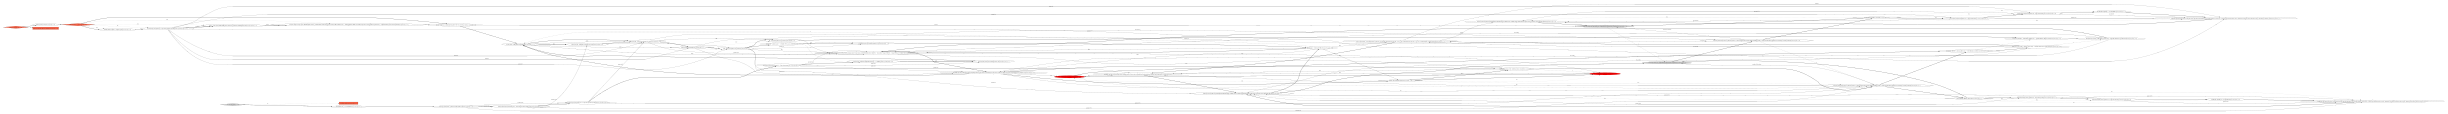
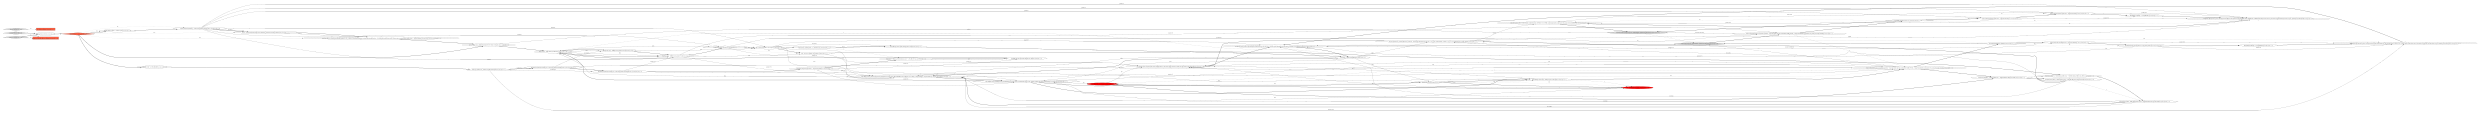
  digraph {
    fontname="Playfair Display"
    rankdir=LR
    node [fillcolor=white fontname="Playfair Display" shape=ellipse style=filled]
    edge [fontname="Playfair Display" style=solid]
    n1 [label="final int index = fieldCollation.getFieldIndex()@@@11@@@['1', '1', '1']"]
    n2 [label="Expression arg0 = fieldReference(parameterV0,index)@@@12@@@['0', '0', '1']"]
    n3 [label="Expression arg1 = fieldReference(parameterV1,index)@@@13@@@['1', '1', '1']"]
    n4 [label="Primitive.flavor(fieldClass(index))@@@14@@@['1', '1', '1']" shape=diamond]
    n5 [label="body.add(Expressions.statement(Expressions.assign(parameterC,Expressions.call(,fieldNullable(index)? (nullsFirst != descending? \"compareNullsFirst\": \"compareNullsLast\"): \"compare\",arg0,arg1))))@@@20@@@['1', '1', '1']"]
    n6 [label="arg0 = RexToLixTranslator.convert(arg0,)@@@15@@@['1', '1', '1']"]
    n7 [label="arg1 = RexToLixTranslator.convert(arg1,)@@@16@@@['0', '0', '1']"]
    n8 [label="final List<MemberDeclaration> memberDeclarations = Expressions.list(Expressions.methodDecl(Modifier.PUBLIC,,\"compare\",ImmutableList.of(parameterV0,parameterV1),body.toBlock()))@@@32@@@['1', '1', '0']"]
    n9 [label="body.add(Expressions.ifThen(Expressions.notEqual(parameterC,Expressions.constant(0)),Expressions.return_(null,descending? Expressions.negate(parameterC): parameterC)))@@@21@@@['1', '1', '1']"]
    n10 [label="body.add(Expressions.return_(null,Expressions.constant(0)))@@@23@@@['1', '0', '1']"]
    n11 [fillcolor=red label="arg0 = EnumUtils.convert(arg0,)@@@22@@@['0', '1', '0']"]
    n12 [label="body.add(Expressions.declare(mod,parameterC,null))@@@16@@@['1', '1', '0']"]
    n13 [label="final int mod = collations.size() == 1? Modifier.FINAL: 0@@@15@@@['1', '1', '0']"]
    n14 [label="memberDeclarations.add(overridingMethodDecl(BuiltInMethod.COMPARATOR_COMPARE.method,ImmutableList.of(parameterO0,parameterO1),bridgeBody.toBlock()))@@@30@@@['1', '1', '1']"]
    n15 [label="body.add(Expressions.statement(Expressions.assign(parameterC,Expressions.call(method.getDeclaringClass(),method.getName(),arg0,arg1))))@@@28@@@['1', '1', '0']"]
    n16 [label="bridgeBody.add(Expressions.return_(null,Expressions.call(Expressions.parameter(,\"this\"),BuiltInMethod.COMPARATOR_COMPARE.method,Expressions.convert_(parameterO0,javaRowClass),Expressions.convert_(parameterO1,javaRowClass))))@@@37@@@['1', '1', '0']"]
    n17 [label="memberDeclarations.add(overridingMethodDecl(BuiltInMethod.COMPARATOR_COMPARE.method,ImmutableList.of(parameterO0,parameterO1),bridgeBody.toBlock()))@@@38@@@['1', '1', '0']"]
    n18 [fillcolor=lightgray label="return Pair.of(selector,Expressions.new_(,ImmutableList.of(),memberDeclarations))@@@40@@@['1', '1', '0']"]
    n19 [label="final int index = collation.getFieldIndex()@@@18@@@['1', '1', '0']"]
    n20 [label="final int mod = collation.getFieldCollations().size() == 1? Modifier.FINAL: 0@@@8@@@['0', '0', '1']"]
    n21 [fillcolor=lightgray label="return Expressions.new_(,ImmutableList.of(),memberDeclarations)@@@32@@@['1', '1', '1']"]
    n22 [label="final boolean nullsFirst = fieldCollation.nullDirection == RelFieldCollation.NullDirection.FIRST@@@18@@@['0', '0', '1']"]
    n23 [label="final Type javaRowClass = Primitive.box(this.javaRowClass)@@@4@@@['0', '0', '1']"]
    n24 [label="final ParameterExpression parameterV0 = Expressions.parameter(javaRowClass,\"v0\")@@@5@@@['0', '0', '1']"]
    n25 [label="bridgeBody.add(Expressions.return_(null,Expressions.call(Expressions.parameter(,\"this\"),BuiltInMethod.COMPARATOR_COMPARE.method,Expressions.convert_(parameterO0,javaRowClass),Expressions.convert_(parameterO1,javaRowClass))))@@@29@@@['0', '0', '1']"]
    n26 [label="final ParameterExpression parameterV1 = Expressions.parameter(javaRowClass,\"v1\")@@@6@@@['0', '0', '1']"]
    n27 [label="final List<MemberDeclaration> memberDeclarations = Expressions.list(Expressions.methodDecl(Modifier.PUBLIC,,\"compare\",ImmutableList.of(parameterV0,parameterV1),body.toBlock()))@@@24@@@['1', '0', '1']"]
    n28 [label="final ParameterExpression parameterC = Expressions.parameter(,\"c\")@@@7@@@['0', '0', '1']"]
    n29 [label="Primitive.flavor(fieldClass(index))@@@21@@@['1', '1', '0']" shape=diamond]
    n30 [label="final Method method = (fieldNullable(index)? (nullsFirst ^ descending? BuiltInMethod.COMPARE_NULLS_FIRST: BuiltInMethod.COMPARE_NULLS_LAST): BuiltInMethod.COMPARE).method@@@27@@@['1', '1', '0']"]
    n31 [fillcolor=lightgray label="generateComparator['0', '0', '1']" shape=diamond]
    n32 [fillcolor=tomato label="RelCollation collation@@@2@@@['0', '0', '1']" shape=box]
    n33 [label="BlockBuilder body = new BlockBuilder()@@@3@@@['0', '0', '1']"]
    n34 [label="EnumerableRules.BRIDGE_METHODS@@@33@@@['1', '1', '0']" shape=diamond]
    n35 [label="BlockBuilder bridgeBody = new BlockBuilder()@@@36@@@['1', '1', '0']"]
    n36 [label="final ParameterExpression parameterO1 = Expressions.parameter(,\"o1\")@@@35@@@['1', '1', '0']"]
    n37 [label="final ParameterExpression parameterO0 = Expressions.parameter(,\"o0\")@@@34@@@['1', '1', '0']"]
    n38 [fillcolor=red label="arg1 = EnumUtils.convert(arg1,)@@@23@@@['0', '1', '0']"]
    n39 [label="final boolean nullsFirst = collation.nullDirection == RelFieldCollation.NullDirection.FIRST@@@25@@@['1', '1', '0']"]
    n40 [label="EnumerableRules.BRIDGE_METHODS@@@25@@@['0', '0', '1']" shape=diamond]
    n41 [label="return Pair.of(selector,Expressions.call(BuiltInMethod.NULLS_COMPARATOR.method,Expressions.constant(collation.nullDirection == RelFieldCollation.NullDirection.FIRST),Expressions.constant(collation.getDirection() == RelFieldCollation.Direction.DESCENDING)))@@@8@@@['1', '1', '0']"]
    n42 [label="selector = Expressions.call(BuiltInMethod.IDENTITY_SELECTOR.method)@@@10@@@['1', '1', '0']"]
    n43 [label="final boolean descending = fieldCollation.getDirection() == RelFieldCollation.Direction.DESCENDING@@@19@@@['0', '0', '1']"]
    n44 [label="body.add(Expressions.declare(mod,parameterC,null))@@@9@@@['0', '0', '1']"]
    n45 [label="final boolean descending = collation.getDirection() == RelFieldCollation.Direction.DESCENDING@@@26@@@['1', '1', '0']"]
    n46 [label="final ParameterExpression parameterO1 = Expressions.parameter(,\"o1\")@@@27@@@['0', '0', '1']"]
    n47 [label="BlockBuilder bridgeBody = new BlockBuilder()@@@28@@@['0', '0', '1']"]
    n48 [label="final ParameterExpression parameterO0 = Expressions.parameter(,\"o0\")@@@26@@@['0', '0', '1']"]
    n49 [label="selector = Expressions.lambda(,fieldReference(parameter,collation.getFieldIndex()),parameter)@@@7@@@['1', '1', '0']"]
    n50 [label="ParameterExpression parameter = Expressions.parameter(javaRowClass,\"v\")@@@6@@@['1', '1', '0']"]
    n51 [fillcolor=tomato label="final List<RelFieldCollation> collations@@@2@@@['1', '1', '0']" shape=box]
    n52 [fillcolor=tomato label="collations.size() == 1@@@4@@@['1', '1', '0']" shape=diamond]
    n53 [label="RelFieldCollation collation = collations.get(0)@@@5@@@['1', '1', '0']"]
-   n54 [fillcolor=tomato label="generateCollationKey['1', '0', '0']" shape=diamond]
+   n54 [fillcolor=lightgray label="generateCollationKey['1', '0', '0']" shape=diamond]
    n55 [label="final Expression selector@@@3@@@['1', '1', '0']"]
+   n56 [fillcolor=lightgray label="generateCollationKey['0', '1', '0']" shape=diamond]
    n1 -> n2 [label=index]
    n1 -> n2 [style=bold]
    n1 -> n3 [label=index]
    n1 -> n3 [style=bold]
    n1 -> n4 [label=index]
    n1 -> n5 [label=index]
    n2 -> n3 [style=bold]
    n2 -> n6 [label=arg0]
    n3 -> n4 [style=bold]
    n3 -> n5 [label=parameterV0]
    n3 -> n7 [label=arg1]
    n3 -> n8 [label=parameterV0]
    n4 -> n6 [style=bold]
    n4 -> n6 [label=true style=dotted]
    n4 -> n7 [label=true style=dotted]
    n4 -> n8 [label=parameterV1]
    n4 -> n9 [label=parameterV1]
    n5 -> n9 [style=bold]
    n5 -> n10 [label=arg0]
    n5 -> n11 [label=arg0]
    n6 -> n5 [label=arg0]
    n6 -> n7 [style=bold]
    n6 -> n12 [label=parameterC]
    n6 -> n13 [style=bold]
    n6 -> n14 [label=parameterC]
    n6 -> n15 [label=parameterC]
    n7 -> n5 [label=arg1]
    n7 -> n22 [style=bold]
    n8 -> n18 [label=memberDeclarations]
    n8 -> n27 [label=0 style=dashed]
    n8 -> n34 [style=bold]
    n9 -> n1 [style=bold]
    n9 -> n10 [style=bold]
    n9 -> n27 [label=arg1]
    n9 -> n29 [style=bold]
    n9 -> n38 [label=arg1]
    n10 -> n11 [label=0 style=dashed]
    n10 -> n15 [label=arg0]
    n10 -> n27 [style=bold]
    n11 -> n15 [label=arg0]
    n11 -> n38 [style=bold]
    n12 -> n19 [style=bold]
    n13 -> n12 [label=mod]
    n13 -> n12 [style=bold]
    n13 -> n20 [label=0 style=dashed]
    n14 -> n19 [style=bold]
    n14 -> n21 [style=bold]
    n15 -> n14 [style=bold]
    n16 -> n17 [style=bold]
    n17 -> n18 [style=bold]
    n18 -> n21 [label=0 style=dashed]
    n19 -> n1 [label=0 style=dashed]
    n19 -> n5 [style=bold]
    n19 -> n5 [label=index]
    n19 -> n9 [label=index]
    n19 -> n29 [label=index]
    n19 -> n30 [label=index]
    n20 -> n44 [label=mod]
    n20 -> n44 [style=bold]
    n21 -> n8 [style=bold]
    n22 -> n43 [style=bold]
    n23 -> n24 [label=javaRowClass]
    n23 -> n24 [style=bold]
    n23 -> n25 [label=javaRowClass]
    n23 -> n26 [label=javaRowClass]
    n24 -> n2 [label=parameterV0]
    n24 -> n26 [style=bold]
    n24 -> n27 [label=parameterV0]
    n25 -> n14 [style=bold]
    n26 -> n3 [label=parameterV1]
    n26 -> n27 [label=parameterV1]
    n26 -> n28 [style=bold]
    n27 -> n15 [label=arg1]
    n27 -> n21 [label=memberDeclarations]
    n27 -> n38 [label=0 style=dashed]
    n27 -> n39 [style=bold]
    n27 -> n40 [style=bold]
    n28 -> n5 [label=parameterC]
    n28 -> n9 [label=parameterC]
    n28 -> n20 [style=bold]
    n28 -> n44 [label=parameterC]
    n29 -> n10 [style=bold]
    n29 -> n10 [label=true style=dotted]
    n29 -> n11 [style=bold]
    n29 -> n11 [label=true style=dotted]
    n29 -> n27 [label=true style=dotted]
    n29 -> n38 [label=true style=dotted]
    n30 -> n15 [style=bold]
    n30 -> n16 [label=method]
    n30 -> n17 [label=method]
    n31 -> n32 [label=true style=dotted]
-   n31 -> n33 [style=bold]
+   n52 -> n33 [style=bold]
    n33 -> n23 [style=bold]
    n34 -> n16 [label=true style=dotted]
    n34 -> n17 [label=true style=dotted]
    n34 -> n18 [style=bold]
    n34 -> n35 [label=true style=dotted]
    n34 -> n36 [label=true style=dotted]
    n34 -> n37 [label=true style=dotted]
    n34 -> n37 [style=bold]
    n35 -> n16 [style=bold]
    n36 -> n16 [label=parameterO1]
    n36 -> n17 [label=parameterO1]
    n36 -> n35 [style=bold]
    n37 -> n16 [label=parameterO0]
    n37 -> n17 [label=parameterO0]
    n37 -> n36 [style=bold]
    n38 -> n15 [label=arg1]
    n38 -> n39 [style=bold]
    n39 -> n22 [label=0 style=dashed]
    n39 -> n45 [style=bold]
    n40 -> n14 [label=true style=dotted]
    n40 -> n21 [style=bold]
    n40 -> n25 [label=true style=dotted]
    n40 -> n46 [label=true style=dotted]
    n40 -> n47 [label=true style=dotted]
    n40 -> n48 [style=bold]
    n40 -> n48 [label=true style=dotted]
    n41 -> n42 [style=bold]
    n42 -> n1 [style=bold]
    n42 -> n18 [label=selector]
    n43 -> n5 [style=bold]
    n43 -> n5 [label=descending]
    n43 -> n9 [label=descending]
    n44 -> n1 [style=bold]
    n45 -> n14 [label=descending]
    n45 -> n30 [style=bold]
    n45 -> n30 [label=descending]
    n45 -> n43 [label=0 style=dashed]
    n46 -> n14 [label=parameterO1]
    n46 -> n25 [label=parameterO1]
    n46 -> n47 [style=bold]
    n47 -> n25 [style=bold]
    n48 -> n14 [label=parameterO0]
    n48 -> n25 [label=parameterO0]
    n48 -> n46 [style=bold]
    n49 -> n41 [label=selector]
    n49 -> n41 [style=bold]
    n50 -> n3 [label=parameter]
    n50 -> n4 [label=parameter]
    n50 -> n6 [label=parameter]
    n50 -> n16 [label=parameter]
    n50 -> n36 [label=parameter]
    n50 -> n37 [label=parameter]
    n50 -> n49 [label=parameter]
    n50 -> n49 [style=bold]
    n52 -> n41 [label=true style=dotted]
    n52 -> n42 [style=bold]
    n52 -> n49 [label=true style=dotted]
    n52 -> n50 [label=true style=dotted]
    n52 -> n53 [style=bold]
    n52 -> n53 [label=true style=dotted]
    n53 -> n50 [style=bold]
    n54 -> n51 [label=true style=dotted]
    n54 -> n55 [style=bold]
    n55 -> n52 [style=bold]
+   n56 -> n51 [label=true style=dotted]
+   n56 -> n55 [style=bold]
  }
